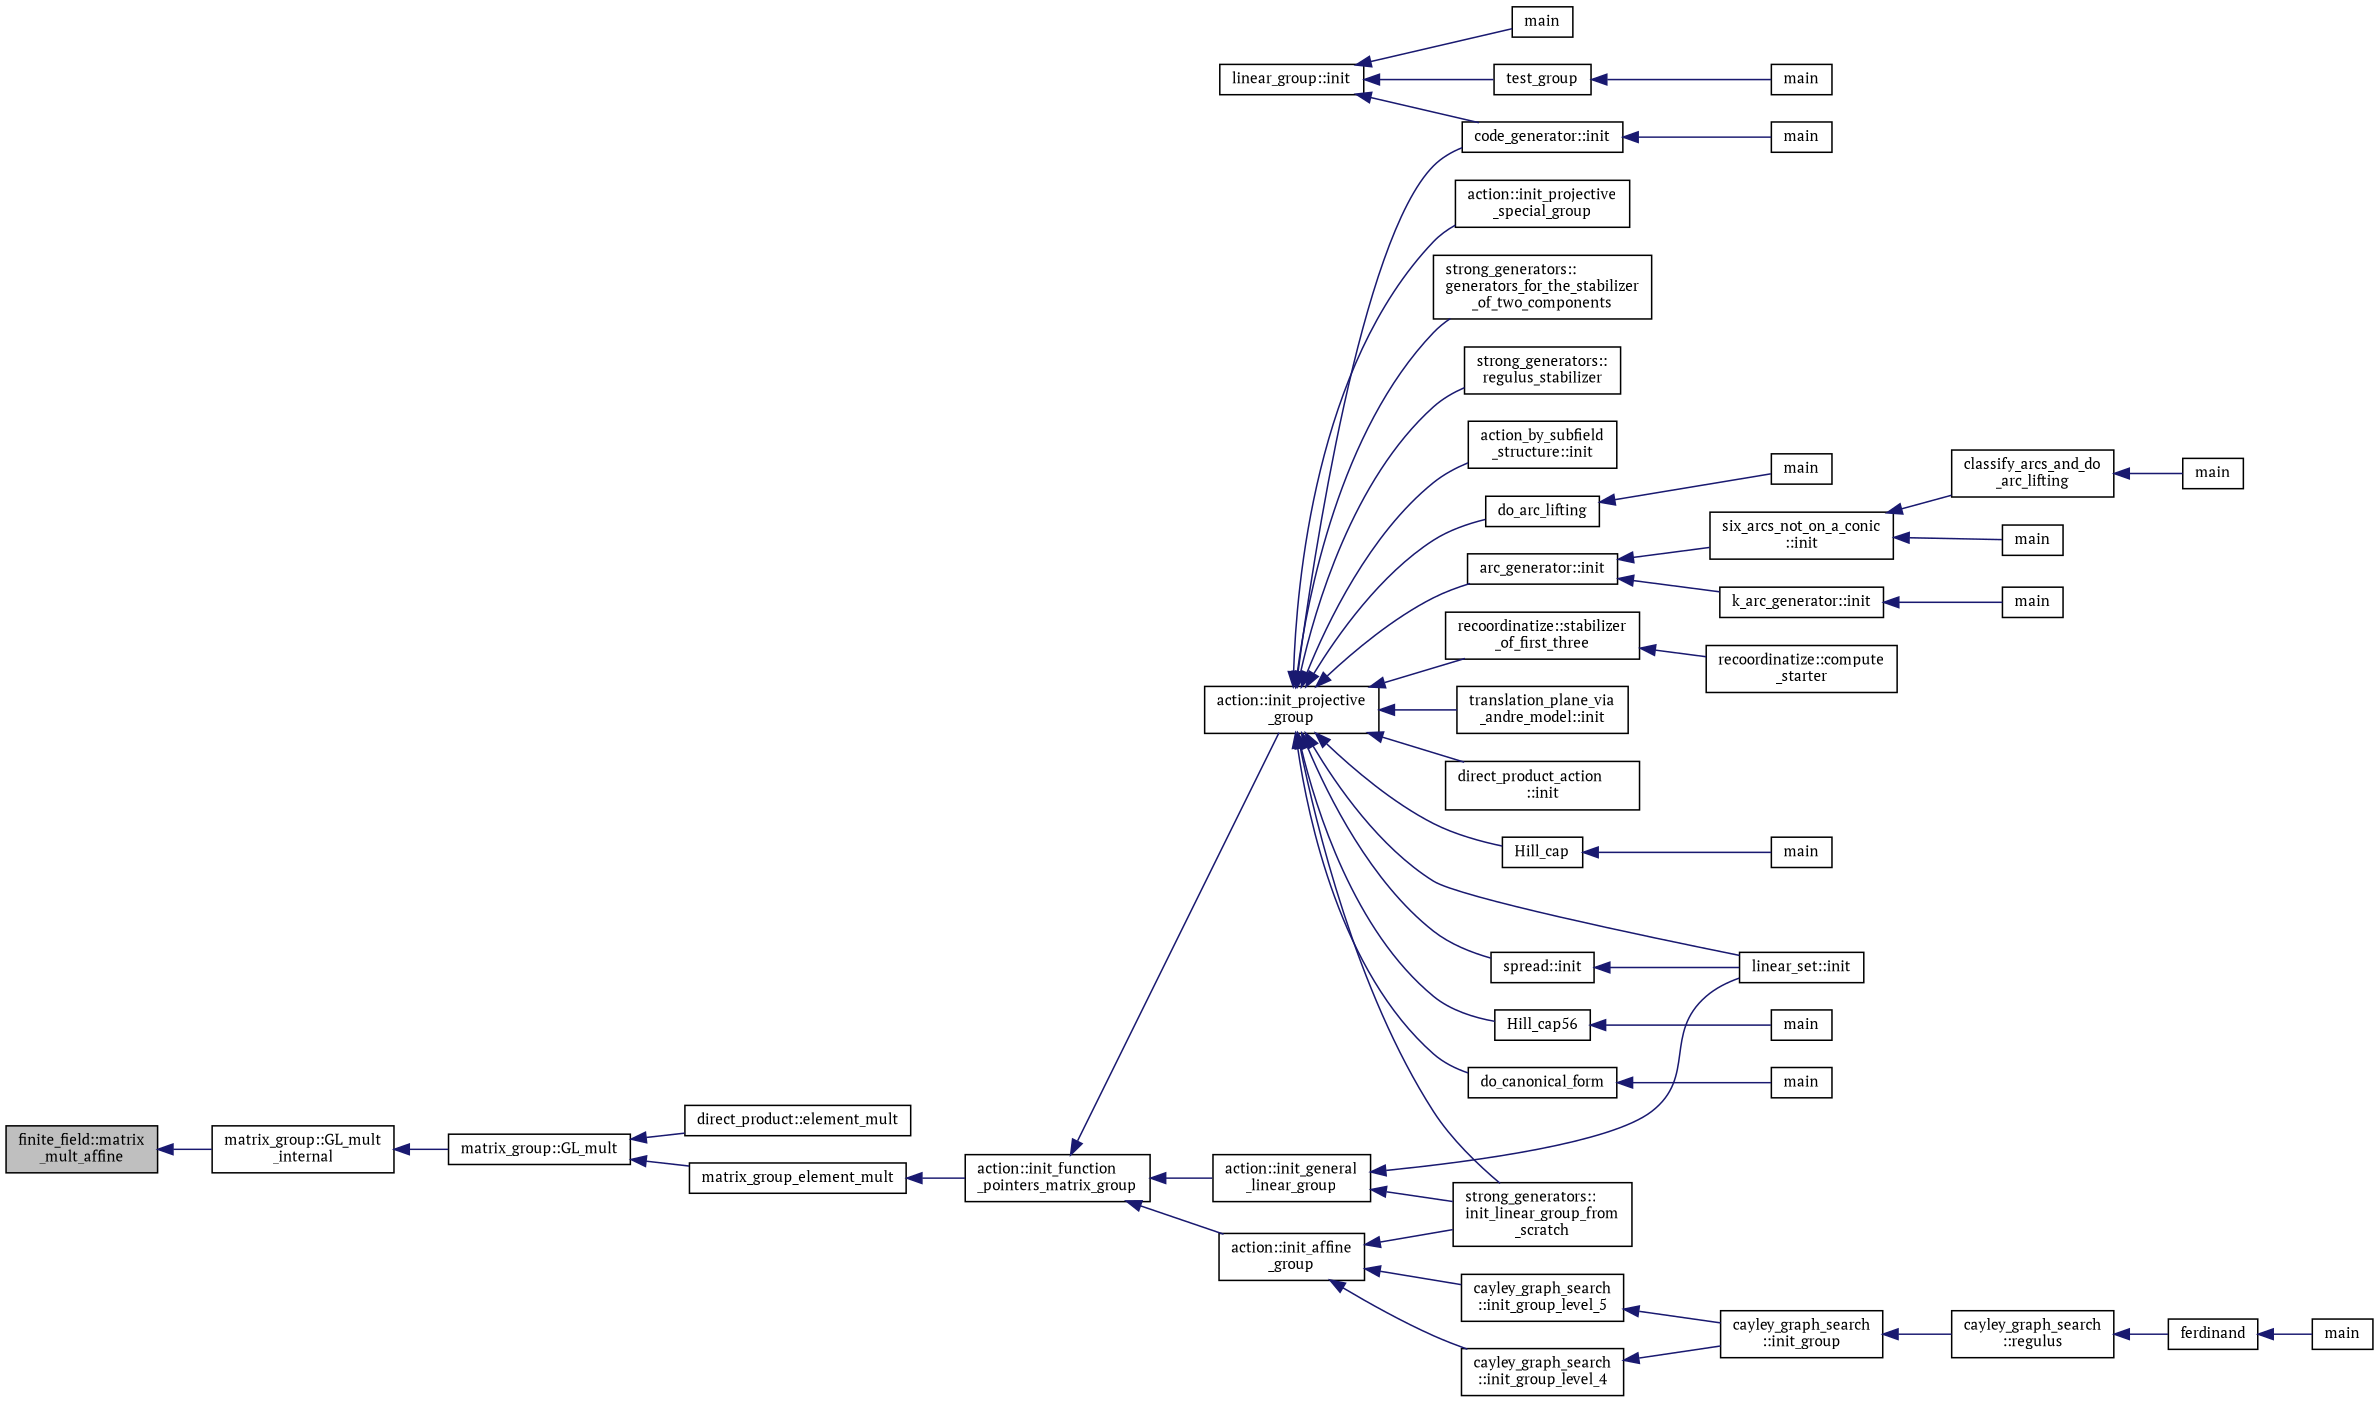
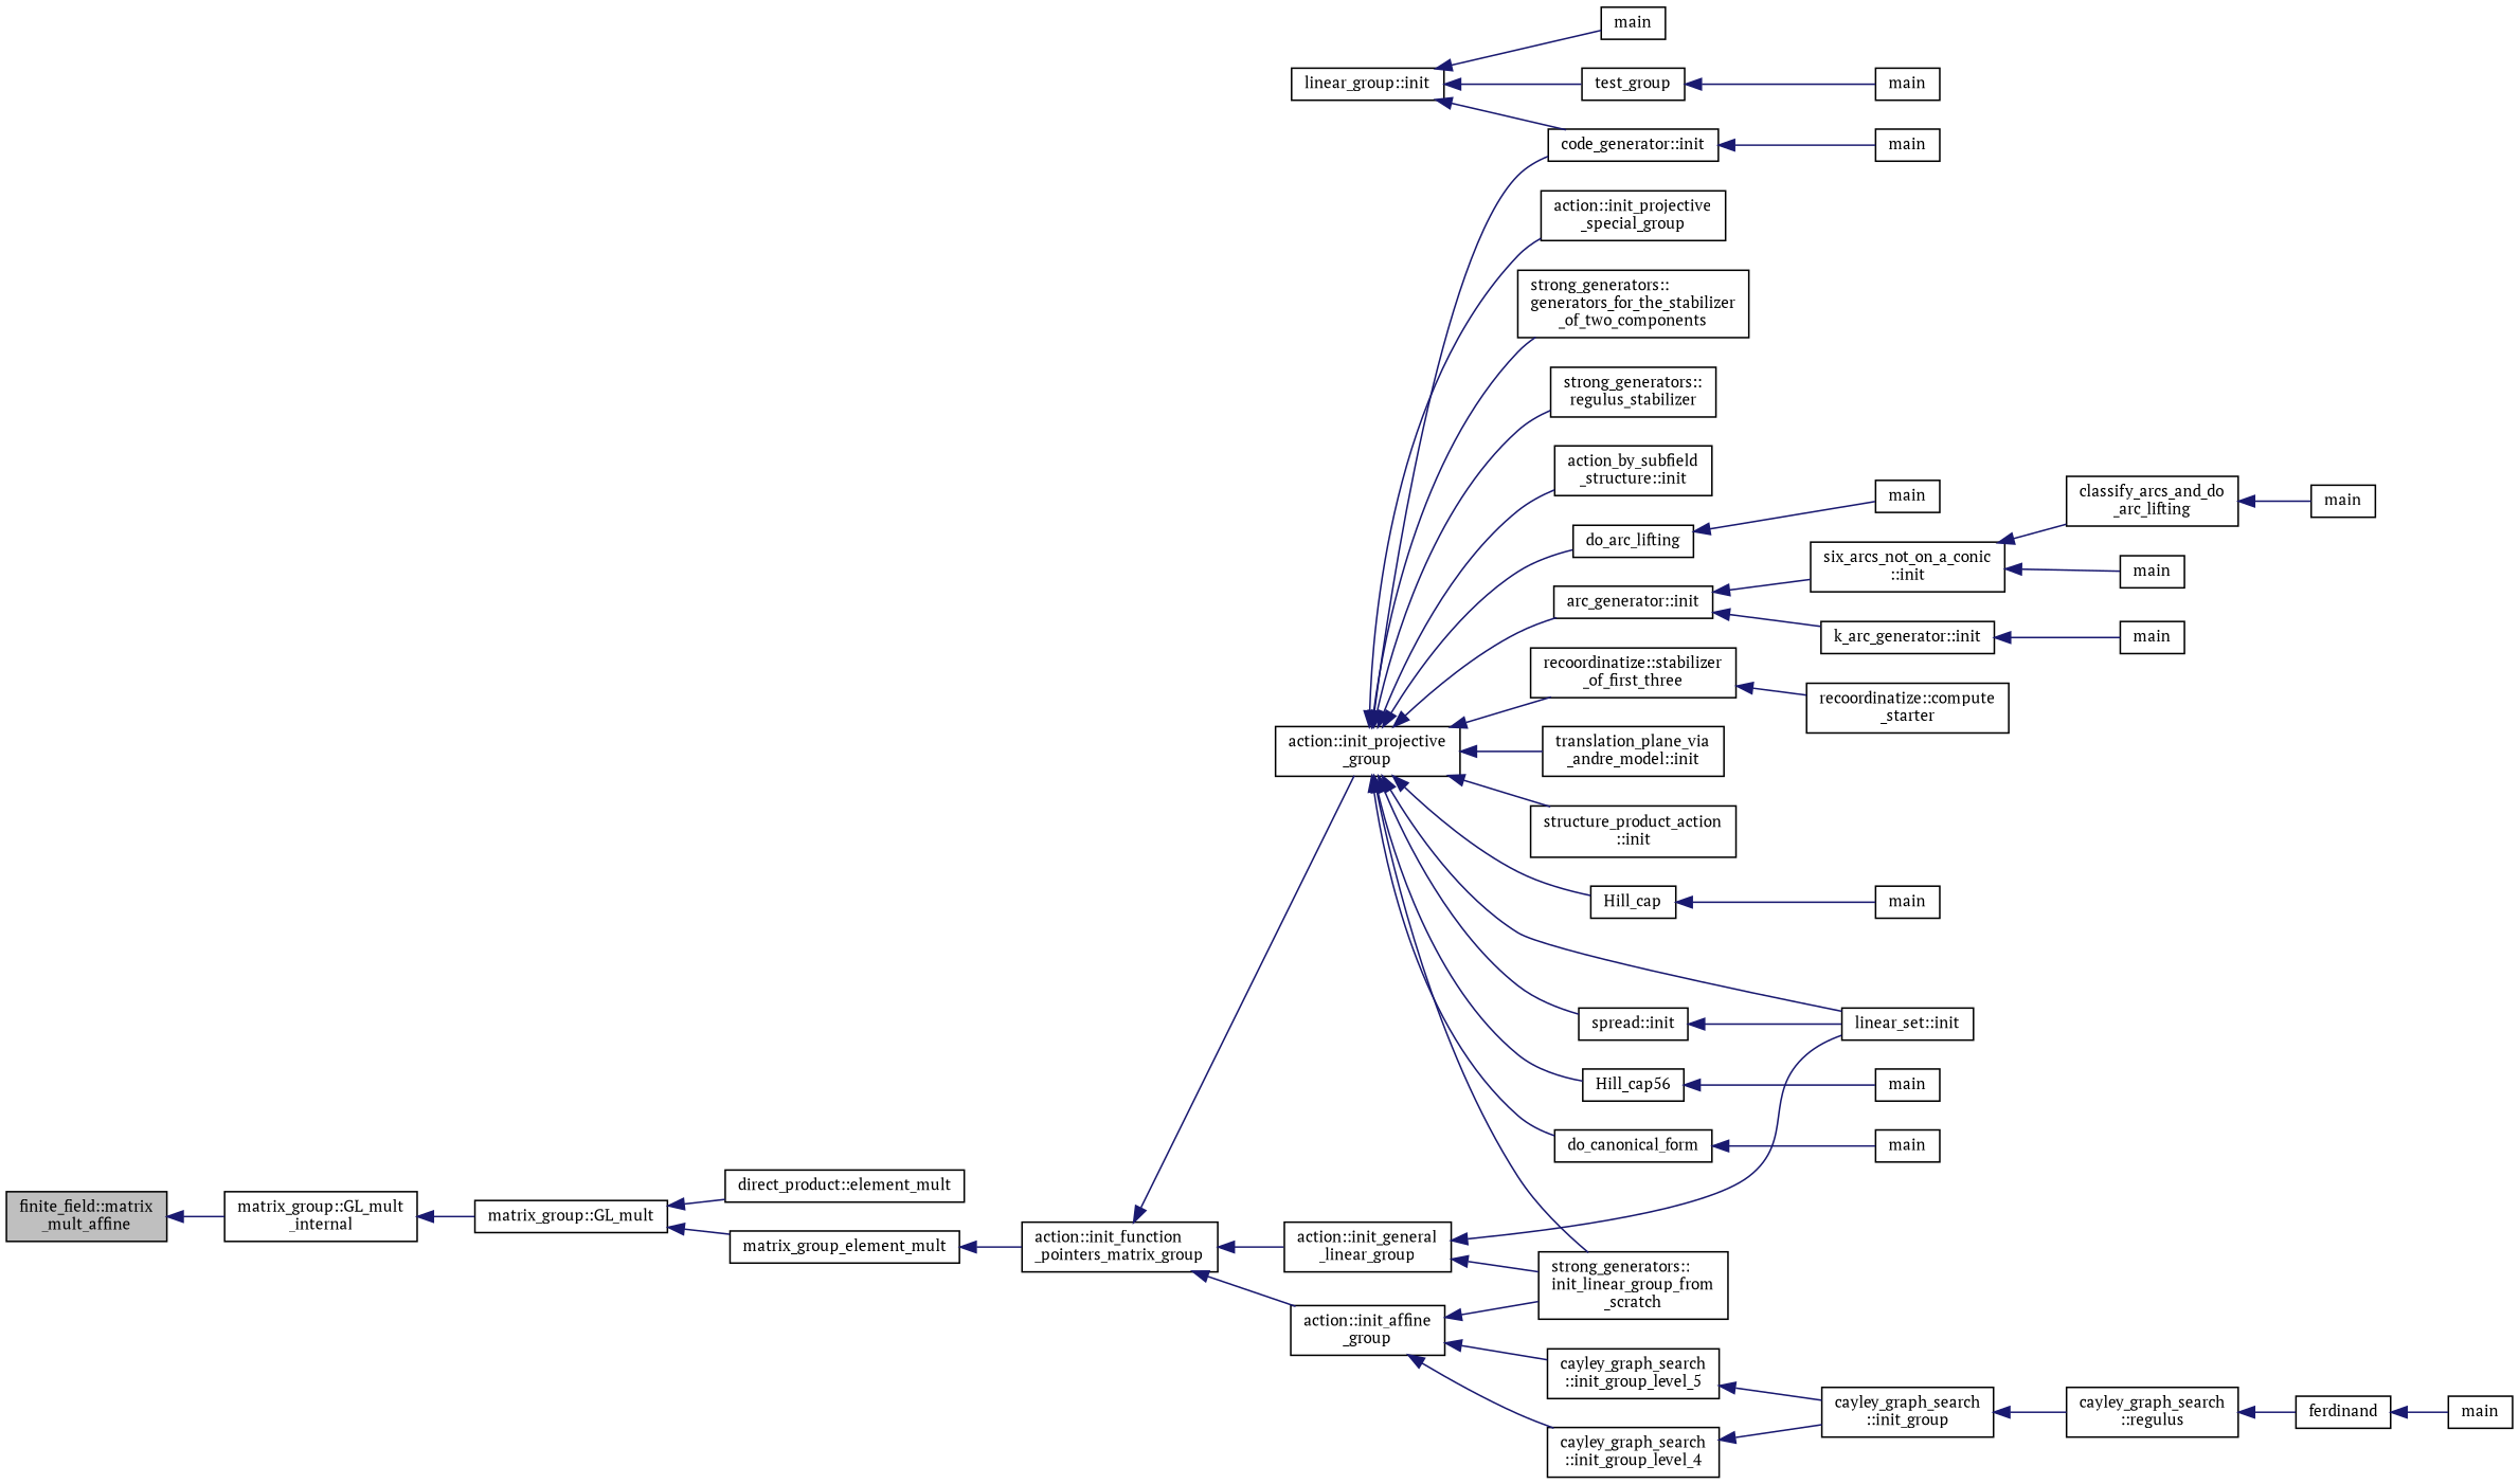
  digraph {
    fontname="PT Serif"
    rankdir=LR
    node [color=black fillcolor=white fontname="PT Serif" fontsize=10 shape=record style=filled]
    edge [color=midnightblue dir=back fontname="PT Serif" fontsize=10 labelfontname=Helvetica labelfontsize=10 style=solid]
    n1 [fillcolor=grey75 fontcolor=black height=0.2 label="finite_field::matrix\l_mult_affine" width=0.4]
    n2 [height=0.2 label="matrix_group::GL_mult\l_internal" width=0.4]
    n3 [height=0.2 label="matrix_group::GL_mult" width=0.4]
    n4 [height=0.2 label="direct_product::element_mult" width=0.4]
    n5 [height=0.2 label=matrix_group_element_mult width=0.4]
    n6 [height=0.2 label="action::init_function\l_pointers_matrix_group" width=0.4]
    n7 [height=0.2 label="action::init_projective\l_group" width=0.4]
    n8 [height=0.2 label="action::init_affine\l_group" width=0.4]
    n9 [height=0.2 label="action::init_general\l_linear_group" width=0.4]
    n10 [height=0.2 label=do_arc_lifting width=0.4]
    n11 [height=0.2 label="code_generator::init" width=0.4]
-   n12 [height=0.2 label="direct_product_action\l::init" width=0.4]
+   n12 [height=0.2 label="structure_product_action\l::init" width=0.4]
    n13 [height=0.2 label=Hill_cap width=0.4]
    n14 [height=0.2 label="linear_set::init" width=0.4]
    n15 [height=0.2 label=Hill_cap56 width=0.4]
    n16 [height=0.2 label=do_canonical_form width=0.4]
    n17 [height=0.2 label="action::init_projective\l_special_group" width=0.4]
    n18 [height=0.2 label="strong_generators::\linit_linear_group_from\l_scratch" width=0.4]
    n19 [height=0.2 label="strong_generators::\lgenerators_for_the_stabilizer\l_of_two_components" width=0.4]
    n20 [height=0.2 label="strong_generators::\lregulus_stabilizer" width=0.4]
    n21 [height=0.2 label="action_by_subfield\l_structure::init" width=0.4]
    n22 [height=0.2 label="arc_generator::init" width=0.4]
    n23 [height=0.2 label="recoordinatize::stabilizer\l_of_first_three" width=0.4]
    n24 [height=0.2 label="spread::init" width=0.4]
    n25 [height=0.2 label="translation_plane_via\l_andre_model::init" width=0.4]
    n26 [height=0.2 label="cayley_graph_search\l::init_group_level_4" width=0.4]
    n27 [height=0.2 label="cayley_graph_search\l::init_group_level_5" width=0.4]
    n28 [height=0.2 label=main width=0.4]
    n29 [height=0.2 label=main width=0.4]
    n30 [height=0.2 label=main width=0.4]
    n31 [height=0.2 label=main width=0.4]
    n32 [height=0.2 label=main width=0.4]
    n33 [height=0.2 label="k_arc_generator::init" width=0.4]
    n34 [height=0.2 label="six_arcs_not_on_a_conic\l::init" width=0.4]
    n35 [height=0.2 label="recoordinatize::compute\l_starter" width=0.4]
    n36 [height=0.2 label="linear_group::init" width=0.4]
    n37 [height=0.2 label=test_group width=0.4]
    n38 [height=0.2 label=main width=0.4]
    n39 [height=0.2 label=main width=0.4]
    n40 [height=0.2 label=main width=0.4]
    n41 [height=0.2 label="classify_arcs_and_do\l_arc_lifting" width=0.4]
    n42 [height=0.2 label=main width=0.4]
    n43 [height=0.2 label=main width=0.4]
    n44 [height=0.2 label="cayley_graph_search\l::init_group" width=0.4]
    n45 [height=0.2 label="cayley_graph_search\l::regulus" width=0.4]
    n46 [height=0.2 label=ferdinand width=0.4]
    n47 [height=0.2 label=main width=0.4]
    n1 -> n2
    n2 -> n3
    n3 -> n4
    n3 -> n5
    n5 -> n6
    n6 -> n7
    n6 -> n8
    n6 -> n9
    n7 -> n10
    n7 -> n11
    n7 -> n12
    n7 -> n13
    n7 -> n14
    n7 -> n15
    n7 -> n16
    n7 -> n17
    n7 -> n18
    n7 -> n19
    n7 -> n20
    n7 -> n21
    n7 -> n22
    n7 -> n23
    n7 -> n24
    n7 -> n25
    n8 -> n18
    n8 -> n26
    n8 -> n27
    n9 -> n14
    n9 -> n18
    n10 -> n28
    n11 -> n29
    n13 -> n30
    n15 -> n31
    n16 -> n32
    n22 -> n33
    n22 -> n34
    n23 -> n35
    n24 -> n14
    n26 -> n44
    n27 -> n44
    n33 -> n40
    n34 -> n41
    n34 -> n42
    n36 -> n11
    n36 -> n37
    n36 -> n38
    n37 -> n39
    n41 -> n43
    n44 -> n45
    n45 -> n46
    n46 -> n47
  }
